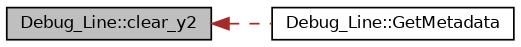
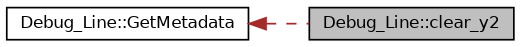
  digraph {
    rankdir=LR
    node [color=black fontname=Helvetica fontsize=10 shape=record style=filled]
    n1 [fillcolor=grey75 fontcolor=black height=0.2 label="Debug_Line::clear_y2" width=0.4]
    n2 [fillcolor=white height=0.2 label="Debug_Line::GetMetadata" width=0.4]
-   n1 -> n2 [color=brown dir=back fontname=Helvetica fontsize=10 labelfontname=Helvetica labelfontsize=10 style=dashed]
+   n2 -> n1 [color=brown dir=back fontname=Helvetica fontsize=10 labelfontname=Helvetica labelfontsize=10 style=dashed]
  }
